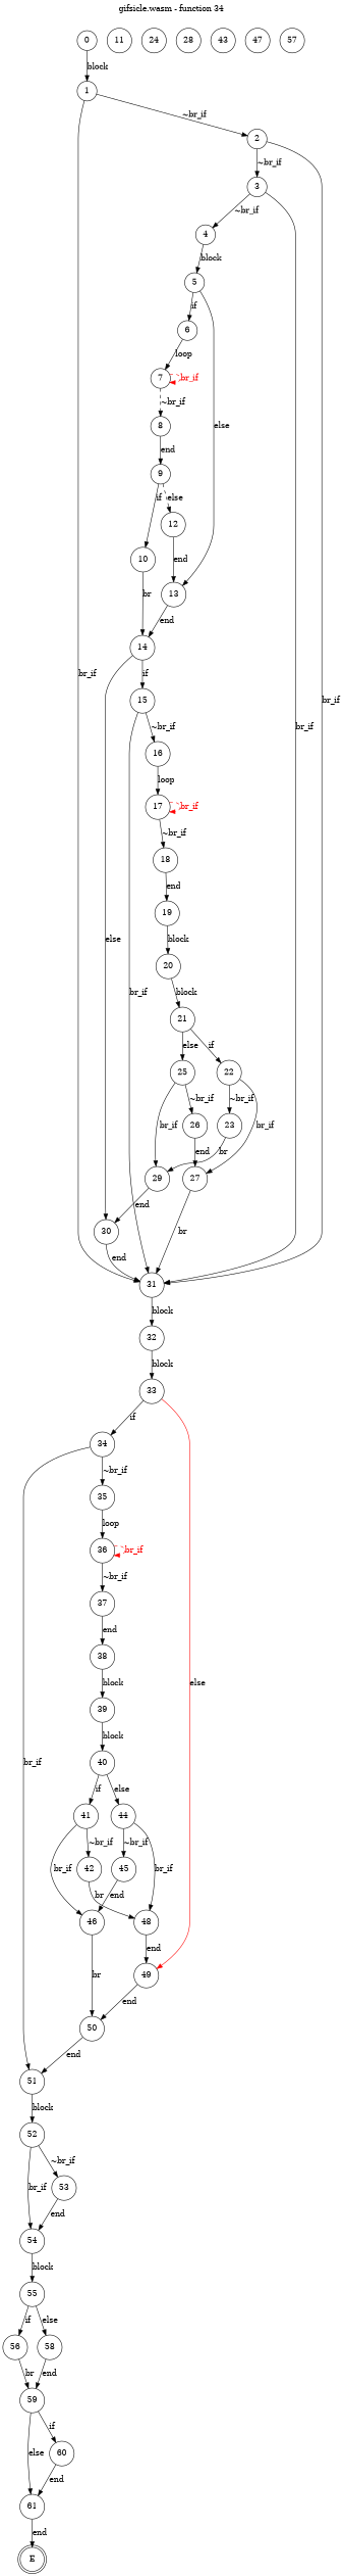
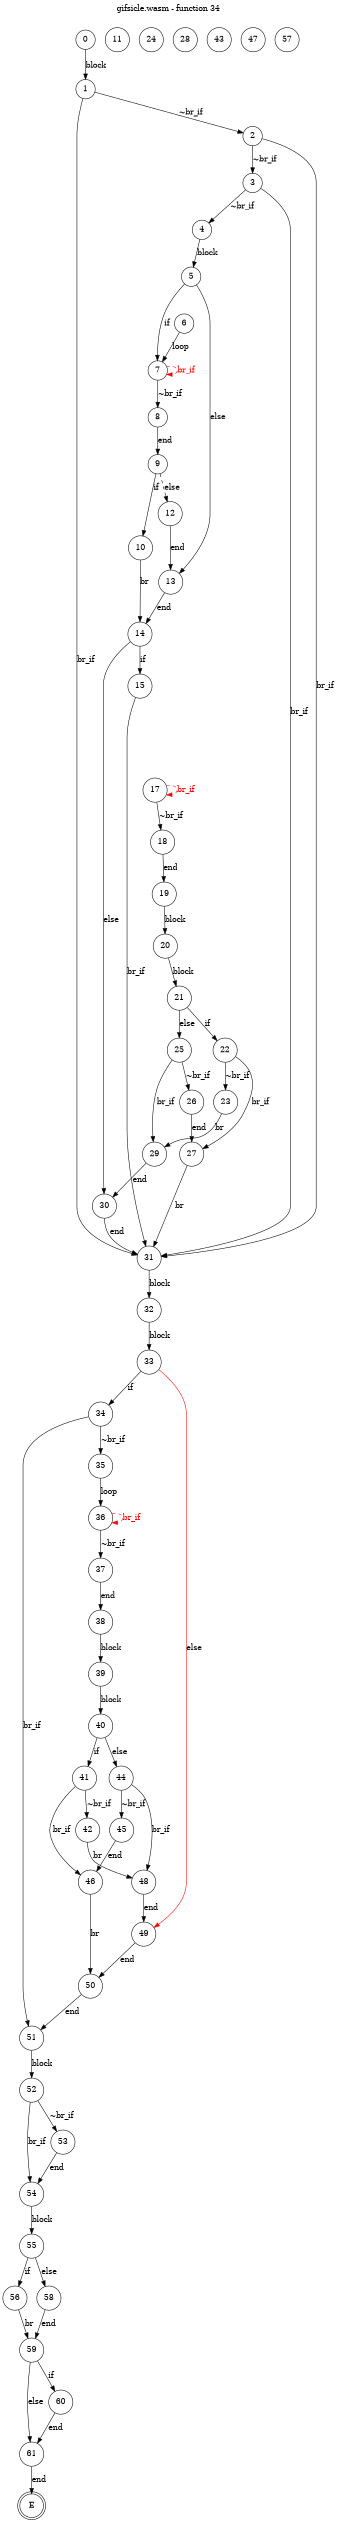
  digraph {
    label="gifsicle.wasm - function 34"
    labelfontcolor=black
    labelfontname=Helvetica
    labelfontsize=16
    labelloc=t
    node [shape=circle fontcolor=black]
    E [shape=doublecircle fontcolor=""]
    n2 [label=0]
    n3 [label=1]
    n4 [label=2]
    n5 [label=31]
    n6 [label=3]
    n7 [label=32]
    n8 [label=4]
    n9 [label=5]
    n10 [label=6]
    n11 [label=13]
    n12 [label=7]
    n13 [label=14]
    n14 [label=8]
    n15 [label=9]
    n16 [label=10]
    n17 [label=12]
    n18 [label=15]
    n19 [label=30]
    n20 [label=11]
-   n21 [label=16]
    n22 [label=17]
    n23 [label=18]
    n24 [label=19]
    n25 [label=20]
    n26 [label=21]
    n27 [label=22]
    n28 [label=25]
    n29 [label=23]
    n30 [label=27]
    n31 [label=29]
    n32 [label=26]
    n33 [label=24]
    n34 [label=28]
    n35 [label=33]
    n36 [label=34]
    n37 [label=49]
    n38 [label=35]
    n39 [label=51]
    n40 [label=50]
    n41 [label=36]
    n42 [label=52]
    n43 [label=37]
    n44 [label=38]
    n45 [label=39]
    n46 [label=40]
    n47 [label=41]
    n48 [label=44]
    n49 [label=42]
    n50 [label=46]
    n51 [label=48]
    n52 [label=45]
    n53 [label=43]
    n54 [label=47]
    n55 [label=53]
    n56 [label=54]
    n57 [label=55]
    n58 [label=56]
    n59 [label=58]
    n60 [label=59]
    n61 [label=60]
    n62 [label=61]
    n63 [label=57]
    n2 -> n3 [label=block]
    n3 -> n4 [label="~br_if"]
    n3 -> n5 [label=br_if]
    n4 -> n5 [label=br_if]
    n4 -> n6 [label="~br_if"]
    n5 -> n7 [label=block]
    n6 -> n5 [label=br_if]
    n6 -> n8 [label="~br_if"]
    n7 -> n35 [label=block]
    n8 -> n9 [label=block]
-   n9 -> n10 [label=if]
+   n9 -> n12 [label=if]
    n9 -> n11 [label=else]
    n10 -> n12 [label=loop]
    n11 -> n13 [label=end]
    n12 -> n12 [color=red fontcolor=red label=br_if style=dashed]
-   n12 -> n14 [label="~br_if" style=dashed]
+   n12 -> n14 [label="~br_if"]
    n13 -> n18 [label=if]
    n13 -> n19 [label=else]
    n14 -> n15 [label=end]
    n15 -> n16 [label=if]
    n15 -> n17 [label=else style=dashed]
    n16 -> n13 [label=br]
    n17 -> n11 [label=end]
    n18 -> n5 [label=br_if]
-   n18 -> n21 [label="~br_if"]
    n19 -> n5 [label=end]
-   n21 -> n22 [label=loop]
    n22 -> n22 [color=red fontcolor=red label=br_if style=dashed]
    n22 -> n23 [label="~br_if"]
    n23 -> n24 [label=end]
    n24 -> n25 [label=block]
    n25 -> n26 [label=block]
    n26 -> n27 [label=if]
    n26 -> n28 [label=else]
    n27 -> n29 [label="~br_if"]
    n27 -> n30 [label=br_if]
    n28 -> n31 [label=br_if]
    n28 -> n32 [label="~br_if"]
    n29 -> n31 [label=br]
    n30 -> n5 [label=br]
    n31 -> n19 [label=end]
    n32 -> n30 [label=end]
    n35 -> n36 [label=if]
    n35 -> n37 [color=red label=else]
    n36 -> n38 [label="~br_if"]
    n36 -> n39 [label=br_if]
    n37 -> n40 [label=end]
    n38 -> n41 [label=loop]
    n39 -> n42 [label=block]
    n40 -> n39 [label=end]
    n41 -> n41 [color=red fontcolor=red label=br_if style=dashed]
    n41 -> n43 [label="~br_if"]
    n42 -> n55 [label="~br_if"]
    n42 -> n56 [label=br_if]
    n43 -> n44 [label=end]
    n44 -> n45 [label=block]
    n45 -> n46 [label=block]
    n46 -> n47 [label=if]
    n46 -> n48 [label=else]
    n47 -> n49 [label="~br_if"]
    n47 -> n50 [label=br_if]
    n48 -> n51 [label=br_if]
    n48 -> n52 [label="~br_if"]
    n49 -> n51 [label=br]
    n50 -> n40 [label=br]
    n51 -> n37 [label=end]
    n52 -> n50 [label=end]
    n55 -> n56 [label=end]
    n56 -> n57 [label=block]
    n57 -> n58 [label=if]
    n57 -> n59 [label=else]
    n58 -> n60 [label=br]
    n59 -> n60 [label=end]
    n60 -> n61 [label=if]
    n60 -> n62 [label=else]
    n61 -> n62 [label=end]
    n62 -> E [label=end]
  }
